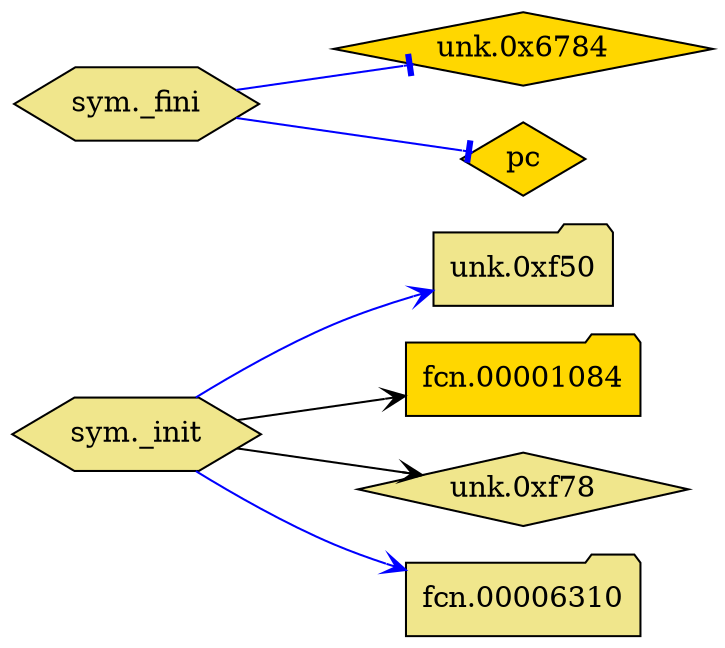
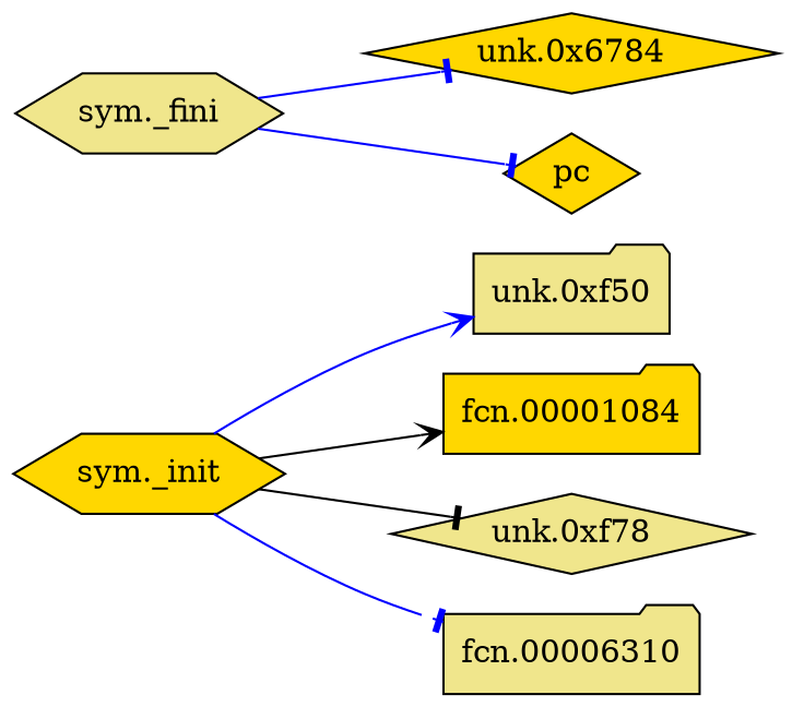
  digraph {
    rankdir=LR
    node [fillcolor=khaki shape=folder style=filled]
    edge [arrowhead=vee color=blue]
-   n1 [label="sym._init" shape=hexagon]
+   n1 [fillcolor=gold label="sym._init" shape=hexagon]
    n2 [label="unk.0xf50"]
    n3 [fillcolor=gold label="fcn.00001084"]
    n4 [label="unk.0xf78" shape=diamond]
    n5 [label="fcn.00006310"]
    n6 [label="sym._fini" shape=hexagon]
    n7 [fillcolor=gold label="unk.0x6784" shape=diamond]
    n8 [fillcolor=gold label=pc shape=diamond]
    n1 -> n2
    n1 -> n3 [color=black]
-   n1 -> n4 [color=black]
-   n1 -> n5
+   n1 -> n4 [arrowhead=tee color=black]
+   n1 -> n5 [arrowhead=tee]
    n6 -> n7 [arrowhead=tee]
    n6 -> n8 [arrowhead=tee]
  }
